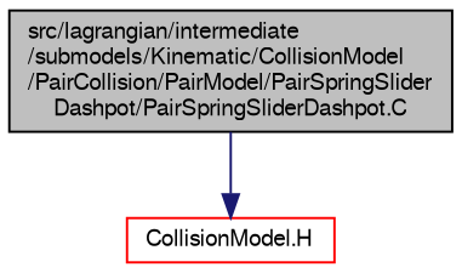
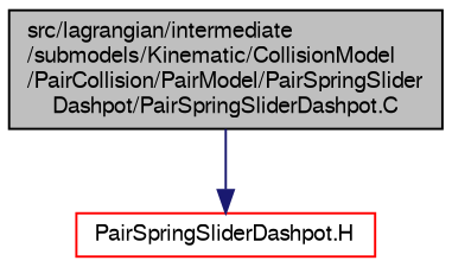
  digraph {
    node [fontname=FreeSans fontsize=10 shape=record]
    n1 [color=black fillcolor=grey75 fontcolor=black height=0.2 label="src/lagrangian/intermediate\l/submodels/Kinematic/CollisionModel\l/PairCollision/PairModel/PairSpringSlider\lDashpot/PairSpringSliderDashpot.C" style=filled width=0.4]
-   n2 [color=red height=0.2 label="CollisionModel.H" width=0.4]
+   n2 [color=red height=0.2 label="PairSpringSliderDashpot.H" width=0.4]
    n1 -> n2 [color=midnightblue fontname=FreeSans fontsize=10 labelfontname=FreeSans labelfontsize=10 style=solid]
  }
